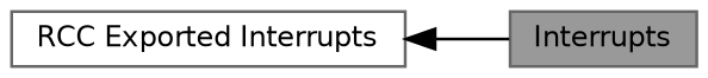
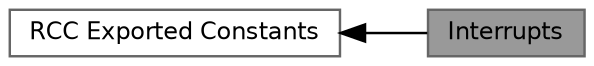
  digraph {
    rankdir=LR
    node [fontname=Helvetica fontsize=10 shape=box style=filled]
-   n1 [color=grey40 fillcolor=white height=0.2 label="RCC Exported Interrupts" width=0.4]
+   n1 [color=grey40 fillcolor=white height=0.2 label="RCC Exported Constants" width=0.4]
    n2 [color=gray40 fillcolor=grey60 fontcolor=black height=0.2 label=Interrupts width=0.4]
    n1 -> n2 [dir=back fontname=Helvetica fontsize=10 labelfontname=Helvetica labelfontsize=10 shape=plaintext style=solid]
  }
